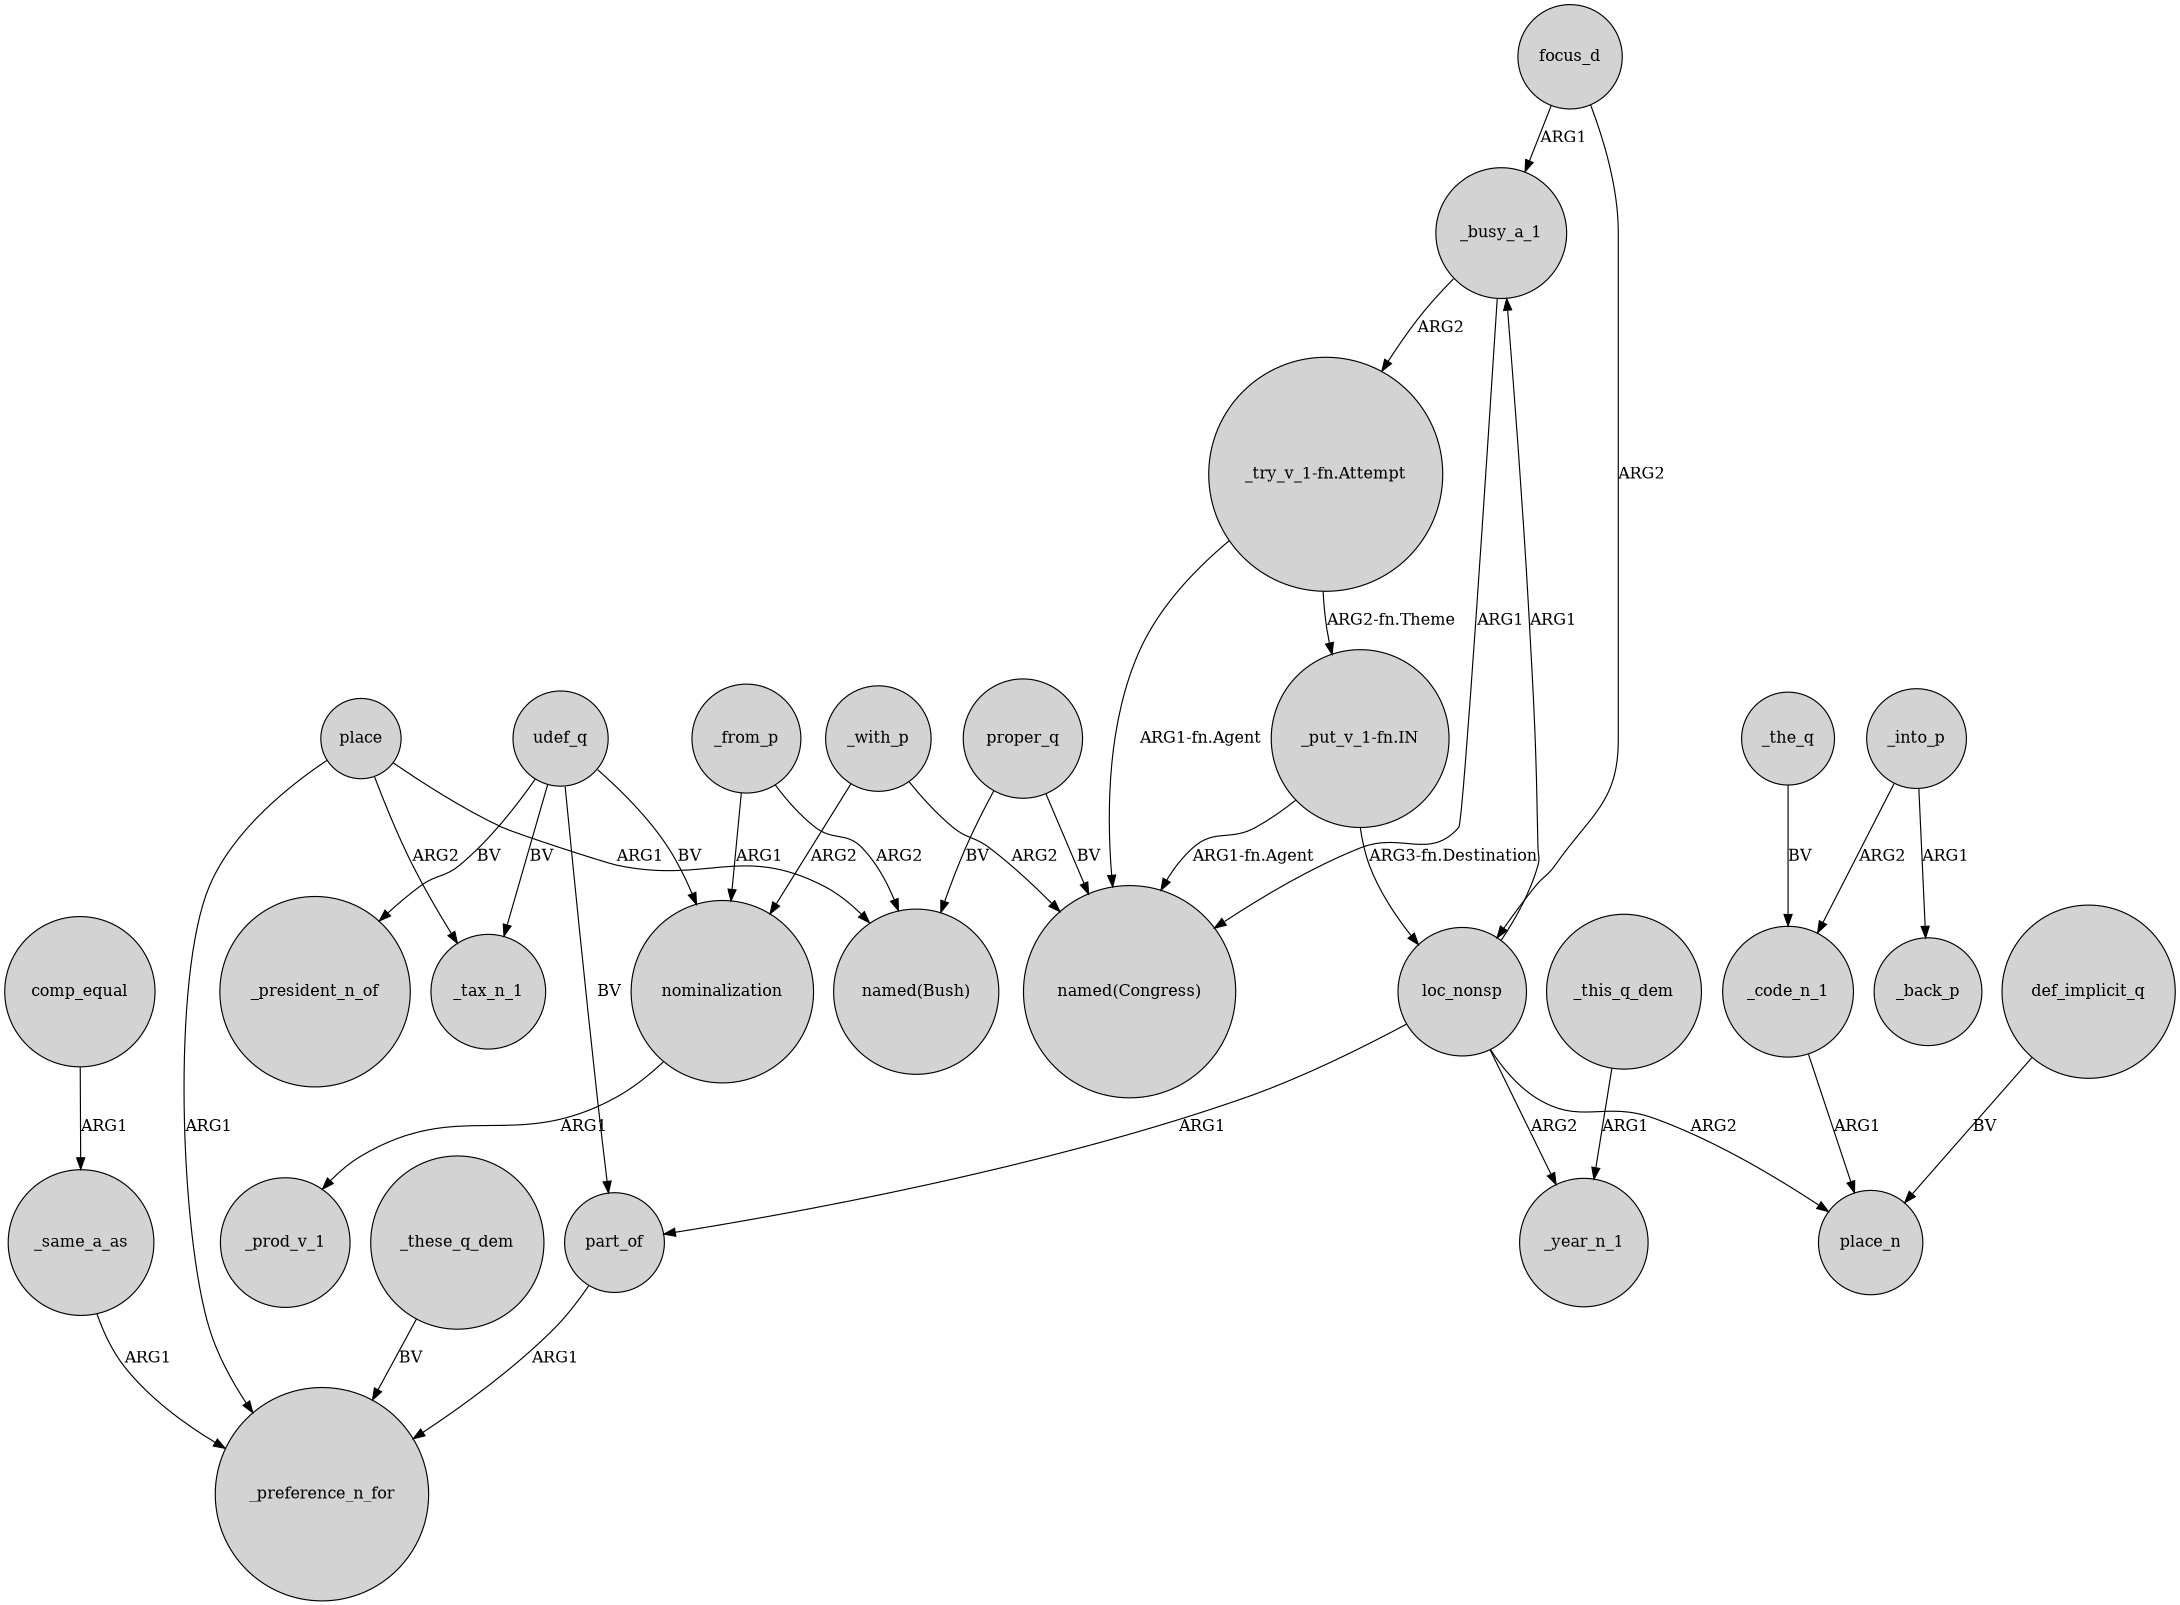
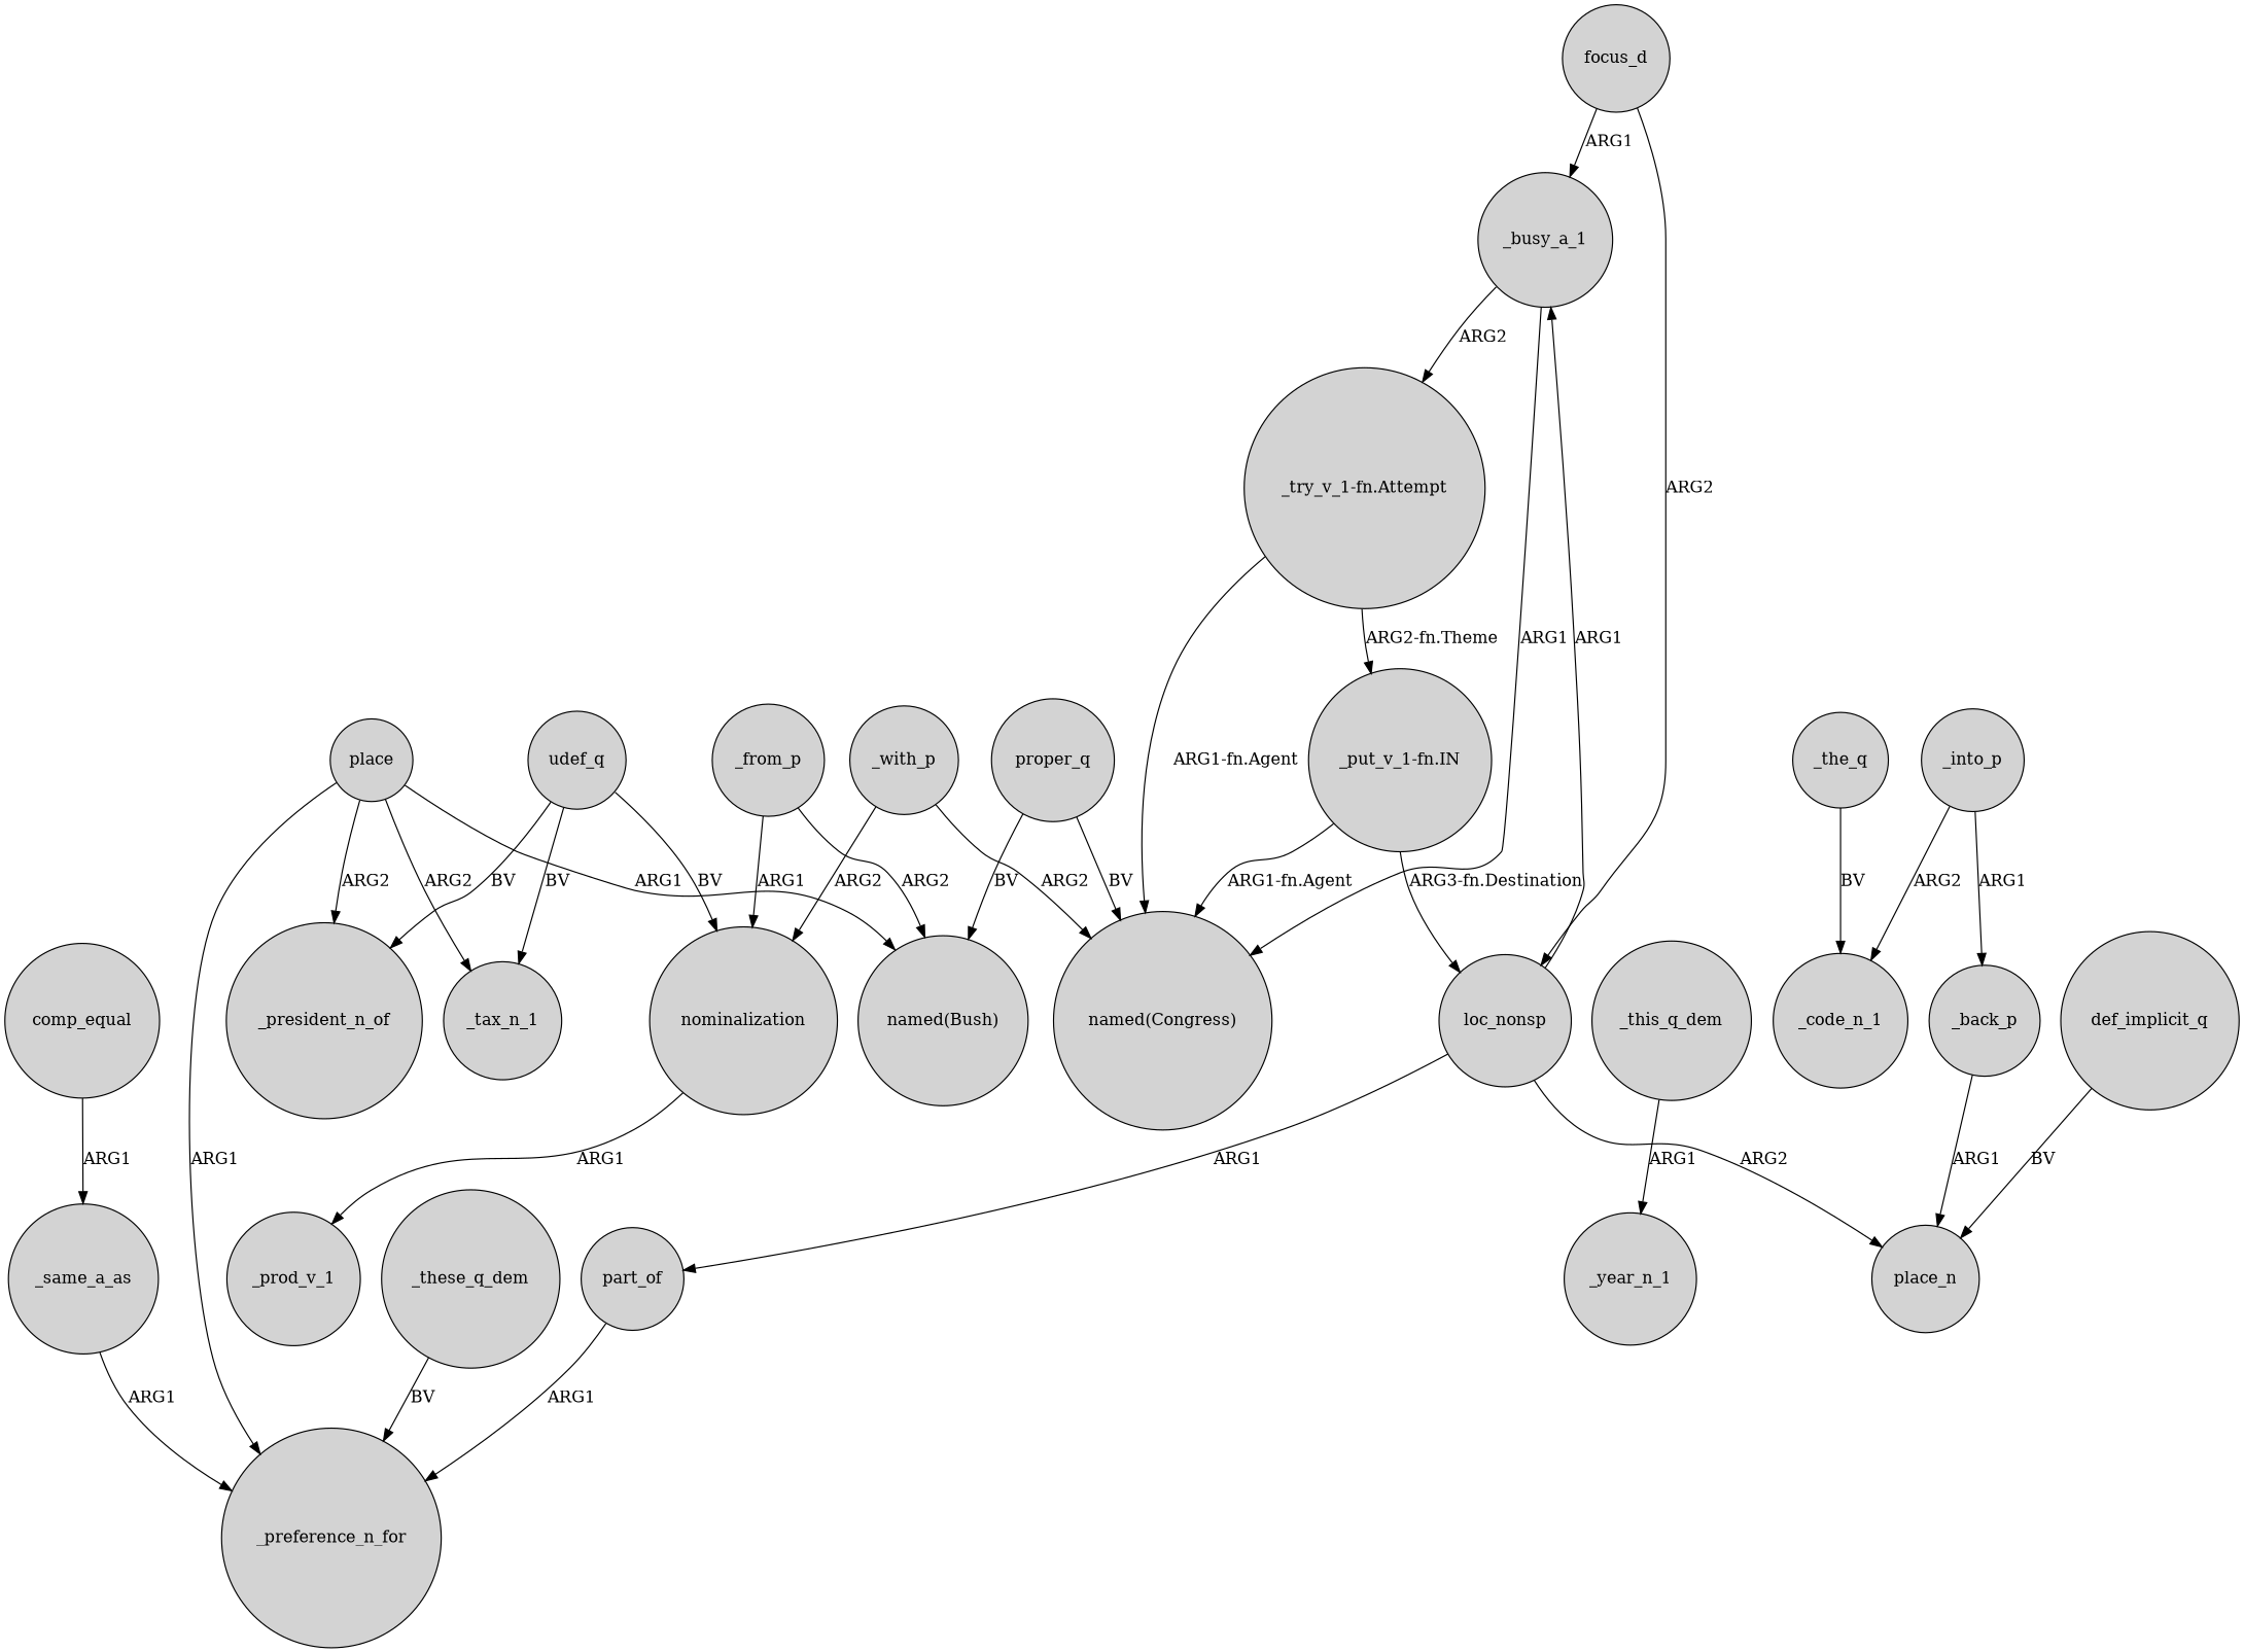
  digraph {
    node [shape=circle style=filled]
    _with_p
    "named(Congress)"
    nominalization
    _prod_v_1
    focus_d
    loc_nonsp
    _busy_a_1
    part_of
    place_n
    _year_n_1
    "_try_v_1-fn.Attempt"
    _preference_n_for
    udef_q
    _president_n_of
    _tax_n_1
    n16 [label=place]
    "named(Bush)"
    _into_p
    _code_n_1
    _back_p
    "_put_v_1-fn.IN"
    _these_q_dem
    def_implicit_q
    proper_q
    _same_a_as
    _the_q
    _from_p
    comp_equal
    _this_q_dem
    _with_p -> "named(Congress)" [label=ARG2]
    _with_p -> nominalization [label=ARG2]
    nominalization -> _prod_v_1 [label=ARG1]
    focus_d -> loc_nonsp [label=ARG2]
    focus_d -> _busy_a_1 [label=ARG1]
    loc_nonsp -> _busy_a_1 [label=ARG1]
    loc_nonsp -> part_of [label=ARG1]
    loc_nonsp -> place_n [label=ARG2]
-   loc_nonsp -> _year_n_1 [label=ARG2]
    _busy_a_1 -> "named(Congress)" [label=ARG1]
    _busy_a_1 -> "_try_v_1-fn.Attempt" [label=ARG2]
    part_of -> _preference_n_for [label=ARG1]
    "_try_v_1-fn.Attempt" -> "named(Congress)" [label="ARG1-fn.Agent"]
    "_try_v_1-fn.Attempt" -> "_put_v_1-fn.IN" [label="ARG2-fn.Theme"]
    udef_q -> nominalization [label=BV]
-   udef_q -> part_of [label=BV]
    udef_q -> _president_n_of [label=BV]
    udef_q -> _tax_n_1 [label=BV]
    n16 -> _preference_n_for [label=ARG1]
+   n16 -> _president_n_of [label=ARG2]
    n16 -> _tax_n_1 [label=ARG2]
    n16 -> "named(Bush)" [label=ARG1]
    _into_p -> _code_n_1 [label=ARG2]
    _into_p -> _back_p [label=ARG1]
-   _code_n_1 -> place_n [label=ARG1]
+   _back_p -> place_n [label=ARG1]
    "_put_v_1-fn.IN" -> "named(Congress)" [label="ARG1-fn.Agent"]
    "_put_v_1-fn.IN" -> loc_nonsp [label="ARG3-fn.Destination"]
    _these_q_dem -> _preference_n_for [label=BV]
    def_implicit_q -> place_n [label=BV]
    proper_q -> "named(Congress)" [label=BV]
    proper_q -> "named(Bush)" [label=BV]
    _same_a_as -> _preference_n_for [label=ARG1]
    _the_q -> _code_n_1 [label=BV]
    _from_p -> nominalization [label=ARG1]
    _from_p -> "named(Bush)" [label=ARG2]
    comp_equal -> _same_a_as [label=ARG1]
    _this_q_dem -> _year_n_1 [label=ARG1]
  }
